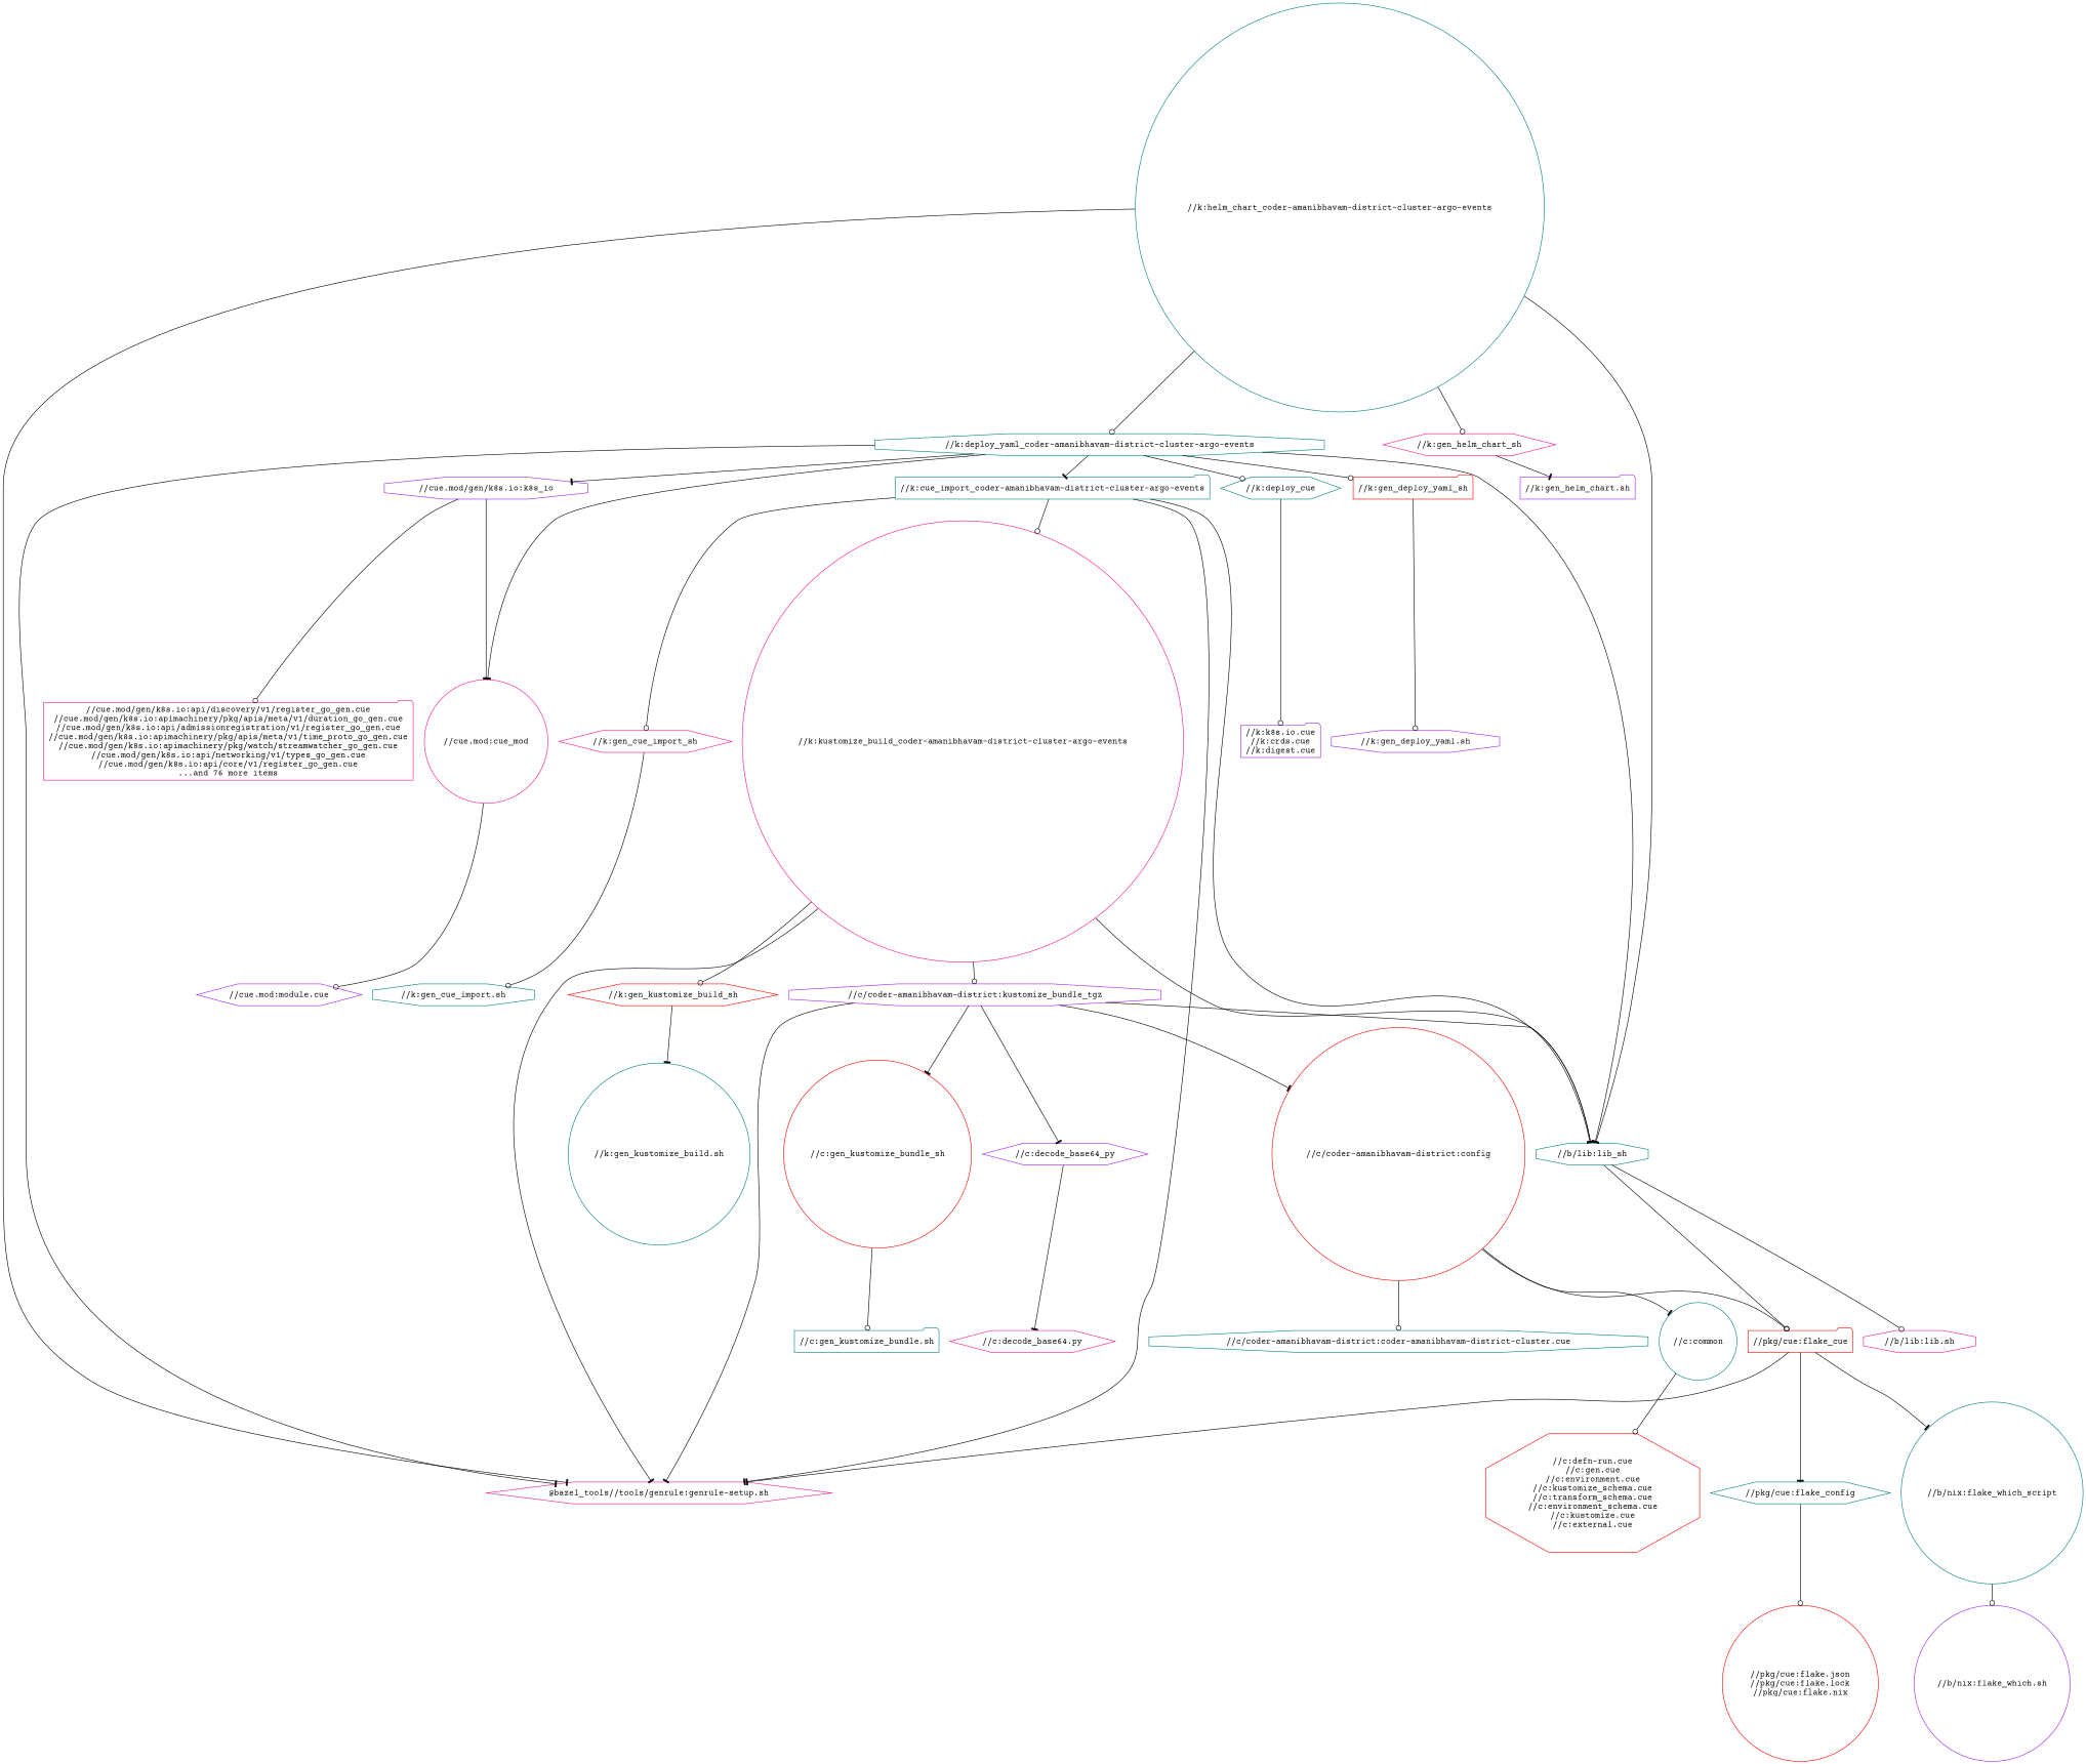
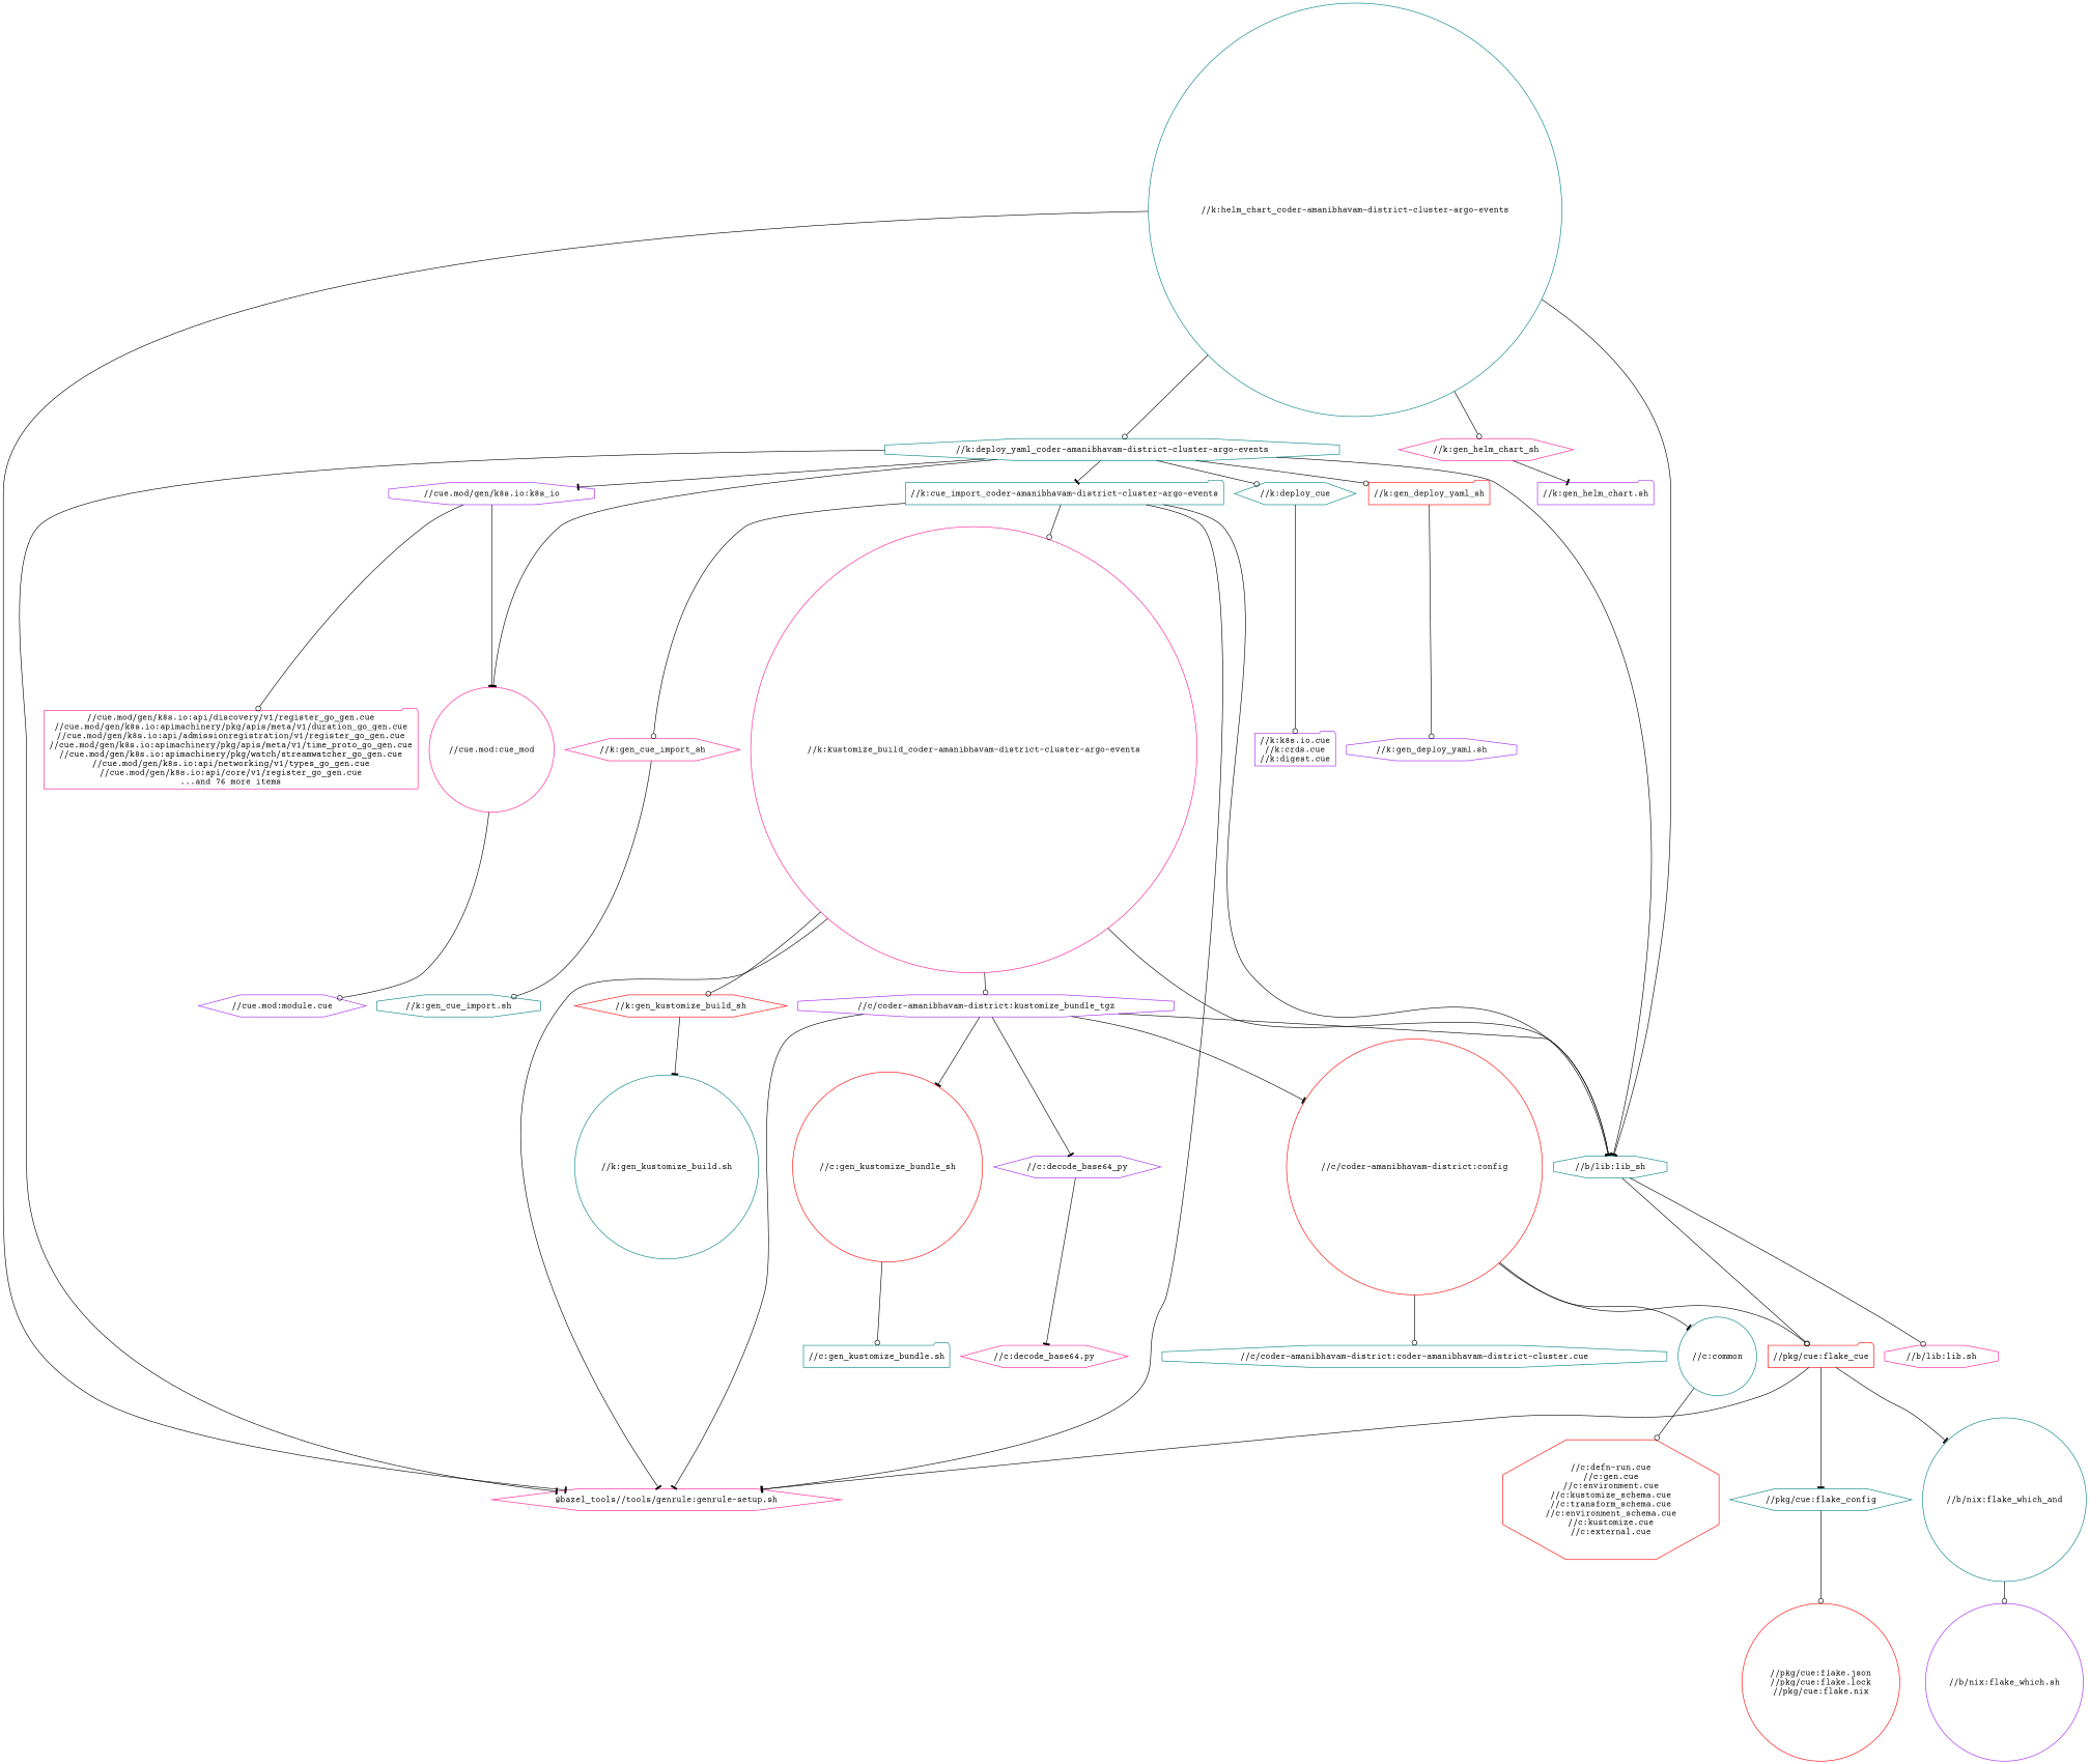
  digraph {
    fontname="Courier Prime"
    node [color=teal fontname="Courier Prime" shape=circle]
    edge [arrowhead=tee fontname="Courier Prime"]
    "//k:helm_chart_coder-amanibhavam-district-cluster-argo-events"
    "//k:deploy_yaml_coder-amanibhavam-district-cluster-argo-events" [shape=octagon]
    "//k:gen_helm_chart_sh" [color=deeppink shape=hexagon]
    "//b/lib:lib_sh" [shape=octagon]
    "@bazel_tools//tools/genrule:genrule-setup.sh" [color=deeppink shape=hexagon]
    "//k:cue_import_coder-amanibhavam-district-cluster-argo-events" [shape=folder]
    "//k:deploy_cue" [shape=hexagon]
    "//k:gen_deploy_yaml_sh" [color=red shape=folder]
    "//cue.mod:cue_mod" [color=deeppink]
    "//cue.mod/gen/k8s.io:k8s_io" [color=purple shape=octagon]
    "//k:gen_helm_chart.sh" [color=purple shape=folder]
    "//b/lib:lib.sh" [color=deeppink shape=octagon]
    "//pkg/cue:flake_cue" [color=red shape=folder]
    "//k:kustomize_build_coder-amanibhavam-district-cluster-argo-events" [color=deeppink]
    "//k:gen_cue_import_sh" [color=deeppink shape=hexagon]
    "//k:k8s.io.cue\n//k:crds.cue\n//k:digest.cue" [color=purple shape=folder]
    "//k:gen_deploy_yaml.sh" [color=purple shape=octagon]
    "//cue.mod:module.cue" [color=purple shape=hexagon]
    "//cue.mod/gen/k8s.io:api/discovery/v1/register_go_gen.cue\n//cue.mod/gen/k8s.io:apimachinery/pkg/apis/meta/v1/duration_go_gen.cue\n//cue.mod/gen/k8s.io:api/admissionregistration/v1/register_go_gen.cue\n//cue.mod/gen/k8s.io:apimachinery/pkg/apis/meta/v1/time_proto_go_gen.cue\n//cue.mod/gen/k8s.io:apimachinery/pkg/watch/streamwatcher_go_gen.cue\n//cue.mod/gen/k8s.io:api/networking/v1/types_go_gen.cue\n//cue.mod/gen/k8s.io:api/core/v1/register_go_gen.cue\n...and 76 more items" [color=deeppink shape=folder]
    "//k:gen_kustomize_build_sh" [color=red shape=hexagon]
    "//c/coder-amanibhavam-district:kustomize_bundle_tgz" [color=purple shape=octagon]
    "//k:gen_cue_import.sh" [shape=octagon]
    "//k:gen_kustomize_build.sh"
    "//c/coder-amanibhavam-district:config" [color=red]
    "//c:gen_kustomize_bundle_sh" [color=red]
    "//c:decode_base64_py" [color=purple shape=hexagon]
    "//c/coder-amanibhavam-district:coder-amanibhavam-district-cluster.cue" [shape=octagon]
    "//c:common"
    "//c:gen_kustomize_bundle.sh" [shape=folder]
    "//c:decode_base64.py" [color=deeppink shape=hexagon]
    "//pkg/cue:flake_config" [shape=hexagon]
-   "//b/nix:flake_which_script"
+   "//b/nix:flake_which_script" [label="//b/nix:flake_which_and"]
    "//c:defn-run.cue\n//c:gen.cue\n//c:environment.cue\n//c:kustomize_schema.cue\n//c:transform_schema.cue\n//c:environment_schema.cue\n//c:kustomize.cue\n//c:external.cue" [color=red shape=octagon]
    "//pkg/cue:flake.json\n//pkg/cue:flake.lock\n//pkg/cue:flake.nix" [color=red]
    "//b/nix:flake_which.sh" [color=purple]
    "//k:helm_chart_coder-amanibhavam-district-cluster-argo-events" -> "//k:deploy_yaml_coder-amanibhavam-district-cluster-argo-events" [arrowhead=odot]
    "//k:helm_chart_coder-amanibhavam-district-cluster-argo-events" -> "//k:gen_helm_chart_sh" [arrowhead=odot]
    "//k:helm_chart_coder-amanibhavam-district-cluster-argo-events" -> "//b/lib:lib_sh"
    "//k:helm_chart_coder-amanibhavam-district-cluster-argo-events" -> "@bazel_tools//tools/genrule:genrule-setup.sh"
    "//k:deploy_yaml_coder-amanibhavam-district-cluster-argo-events" -> "//b/lib:lib_sh"
    "//k:deploy_yaml_coder-amanibhavam-district-cluster-argo-events" -> "@bazel_tools//tools/genrule:genrule-setup.sh"
    "//k:deploy_yaml_coder-amanibhavam-district-cluster-argo-events" -> "//k:cue_import_coder-amanibhavam-district-cluster-argo-events"
    "//k:deploy_yaml_coder-amanibhavam-district-cluster-argo-events" -> "//k:deploy_cue" [arrowhead=odot]
    "//k:deploy_yaml_coder-amanibhavam-district-cluster-argo-events" -> "//k:gen_deploy_yaml_sh" [arrowhead=odot]
    "//k:deploy_yaml_coder-amanibhavam-district-cluster-argo-events" -> "//cue.mod:cue_mod"
    "//k:deploy_yaml_coder-amanibhavam-district-cluster-argo-events" -> "//cue.mod/gen/k8s.io:k8s_io"
    "//k:gen_helm_chart_sh" -> "//k:gen_helm_chart.sh"
    "//b/lib:lib_sh" -> "//b/lib:lib.sh" [arrowhead=odot]
    "//b/lib:lib_sh" -> "//pkg/cue:flake_cue" [arrowhead=odot]
    "//k:cue_import_coder-amanibhavam-district-cluster-argo-events" -> "//b/lib:lib_sh"
    "//k:cue_import_coder-amanibhavam-district-cluster-argo-events" -> "@bazel_tools//tools/genrule:genrule-setup.sh"
    "//k:cue_import_coder-amanibhavam-district-cluster-argo-events" -> "//k:kustomize_build_coder-amanibhavam-district-cluster-argo-events" [arrowhead=odot]
    "//k:cue_import_coder-amanibhavam-district-cluster-argo-events" -> "//k:gen_cue_import_sh" [arrowhead=odot]
    "//k:deploy_cue" -> "//k:k8s.io.cue\n//k:crds.cue\n//k:digest.cue" [arrowhead=odot]
    "//k:gen_deploy_yaml_sh" -> "//k:gen_deploy_yaml.sh" [arrowhead=odot]
    "//cue.mod:cue_mod" -> "//cue.mod:module.cue" [arrowhead=odot]
    "//cue.mod/gen/k8s.io:k8s_io" -> "//cue.mod:cue_mod"
    "//cue.mod/gen/k8s.io:k8s_io" -> "//cue.mod/gen/k8s.io:api/discovery/v1/register_go_gen.cue\n//cue.mod/gen/k8s.io:apimachinery/pkg/apis/meta/v1/duration_go_gen.cue\n//cue.mod/gen/k8s.io:api/admissionregistration/v1/register_go_gen.cue\n//cue.mod/gen/k8s.io:apimachinery/pkg/apis/meta/v1/time_proto_go_gen.cue\n//cue.mod/gen/k8s.io:apimachinery/pkg/watch/streamwatcher_go_gen.cue\n//cue.mod/gen/k8s.io:api/networking/v1/types_go_gen.cue\n//cue.mod/gen/k8s.io:api/core/v1/register_go_gen.cue\n...and 76 more items" [arrowhead=odot]
    "//pkg/cue:flake_cue" -> "@bazel_tools//tools/genrule:genrule-setup.sh"
    "//pkg/cue:flake_cue" -> "//pkg/cue:flake_config"
    "//pkg/cue:flake_cue" -> "//b/nix:flake_which_script"
    "//k:kustomize_build_coder-amanibhavam-district-cluster-argo-events" -> "//b/lib:lib_sh"
    "//k:kustomize_build_coder-amanibhavam-district-cluster-argo-events" -> "@bazel_tools//tools/genrule:genrule-setup.sh"
    "//k:kustomize_build_coder-amanibhavam-district-cluster-argo-events" -> "//k:gen_kustomize_build_sh" [arrowhead=odot]
    "//k:kustomize_build_coder-amanibhavam-district-cluster-argo-events" -> "//c/coder-amanibhavam-district:kustomize_bundle_tgz" [arrowhead=odot]
    "//k:gen_cue_import_sh" -> "//k:gen_cue_import.sh" [arrowhead=odot]
    "//k:gen_kustomize_build_sh" -> "//k:gen_kustomize_build.sh"
    "//c/coder-amanibhavam-district:kustomize_bundle_tgz" -> "//b/lib:lib_sh"
    "//c/coder-amanibhavam-district:kustomize_bundle_tgz" -> "@bazel_tools//tools/genrule:genrule-setup.sh"
    "//c/coder-amanibhavam-district:kustomize_bundle_tgz" -> "//c/coder-amanibhavam-district:config"
    "//c/coder-amanibhavam-district:kustomize_bundle_tgz" -> "//c:gen_kustomize_bundle_sh"
    "//c/coder-amanibhavam-district:kustomize_bundle_tgz" -> "//c:decode_base64_py"
    "//c/coder-amanibhavam-district:config" -> "//pkg/cue:flake_cue" [arrowhead=odot]
    "//c/coder-amanibhavam-district:config" -> "//c/coder-amanibhavam-district:coder-amanibhavam-district-cluster.cue" [arrowhead=odot]
    "//c/coder-amanibhavam-district:config" -> "//c:common"
    "//c:gen_kustomize_bundle_sh" -> "//c:gen_kustomize_bundle.sh" [arrowhead=odot]
    "//c:decode_base64_py" -> "//c:decode_base64.py"
    "//c:common" -> "//c:defn-run.cue\n//c:gen.cue\n//c:environment.cue\n//c:kustomize_schema.cue\n//c:transform_schema.cue\n//c:environment_schema.cue\n//c:kustomize.cue\n//c:external.cue" [arrowhead=odot]
    "//pkg/cue:flake_config" -> "//pkg/cue:flake.json\n//pkg/cue:flake.lock\n//pkg/cue:flake.nix" [arrowhead=odot]
    "//b/nix:flake_which_script" -> "//b/nix:flake_which.sh" [arrowhead=odot]
  }
